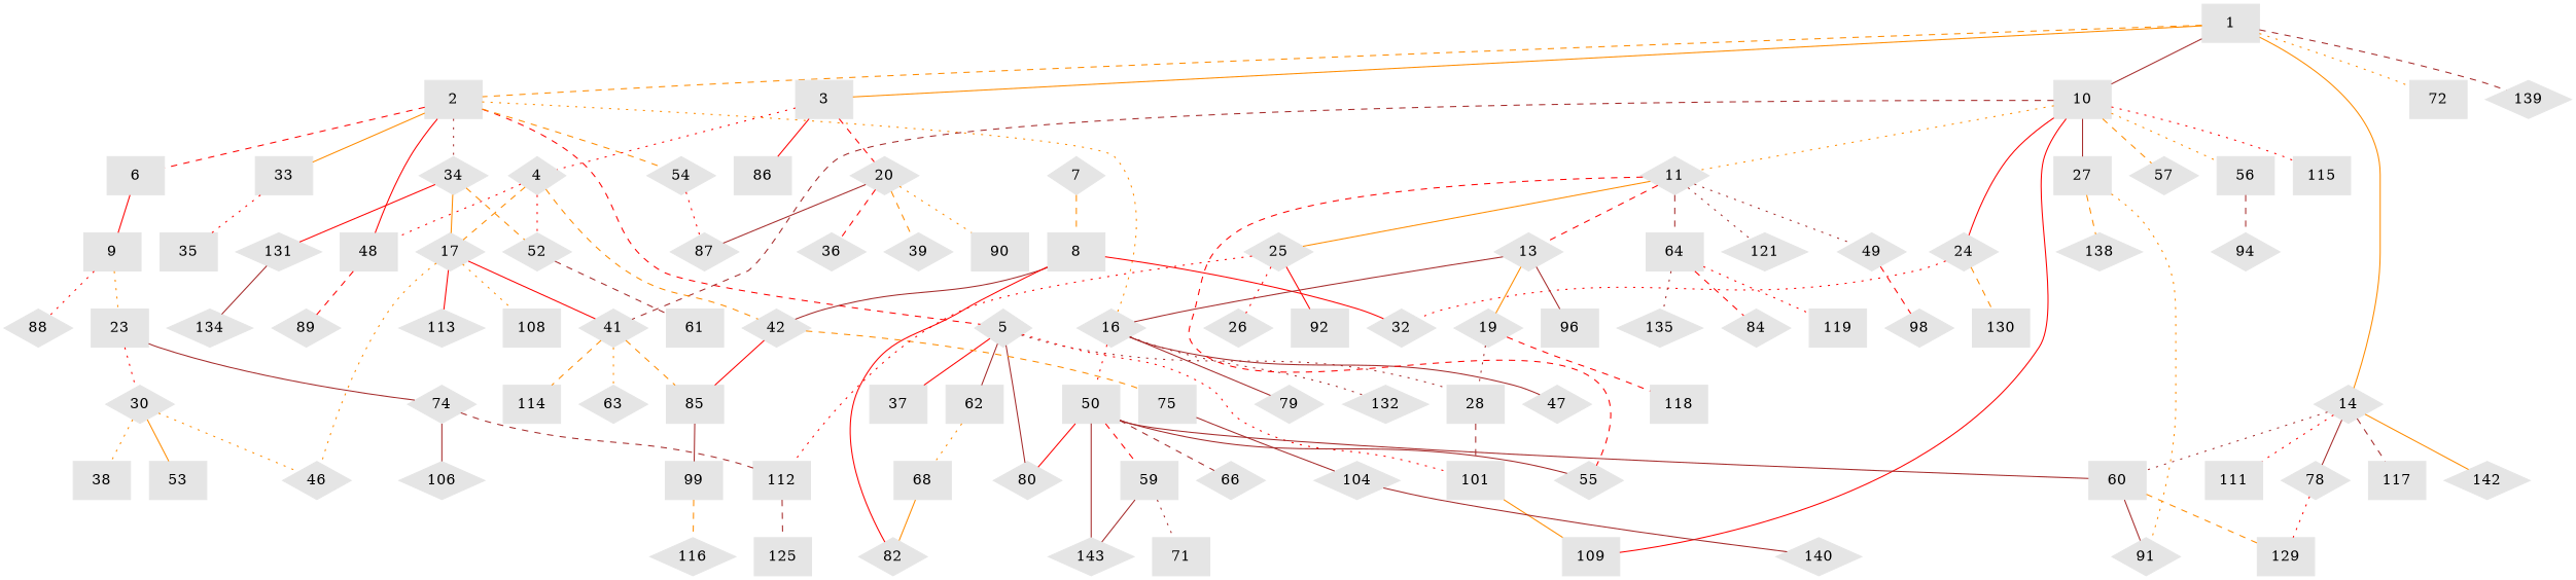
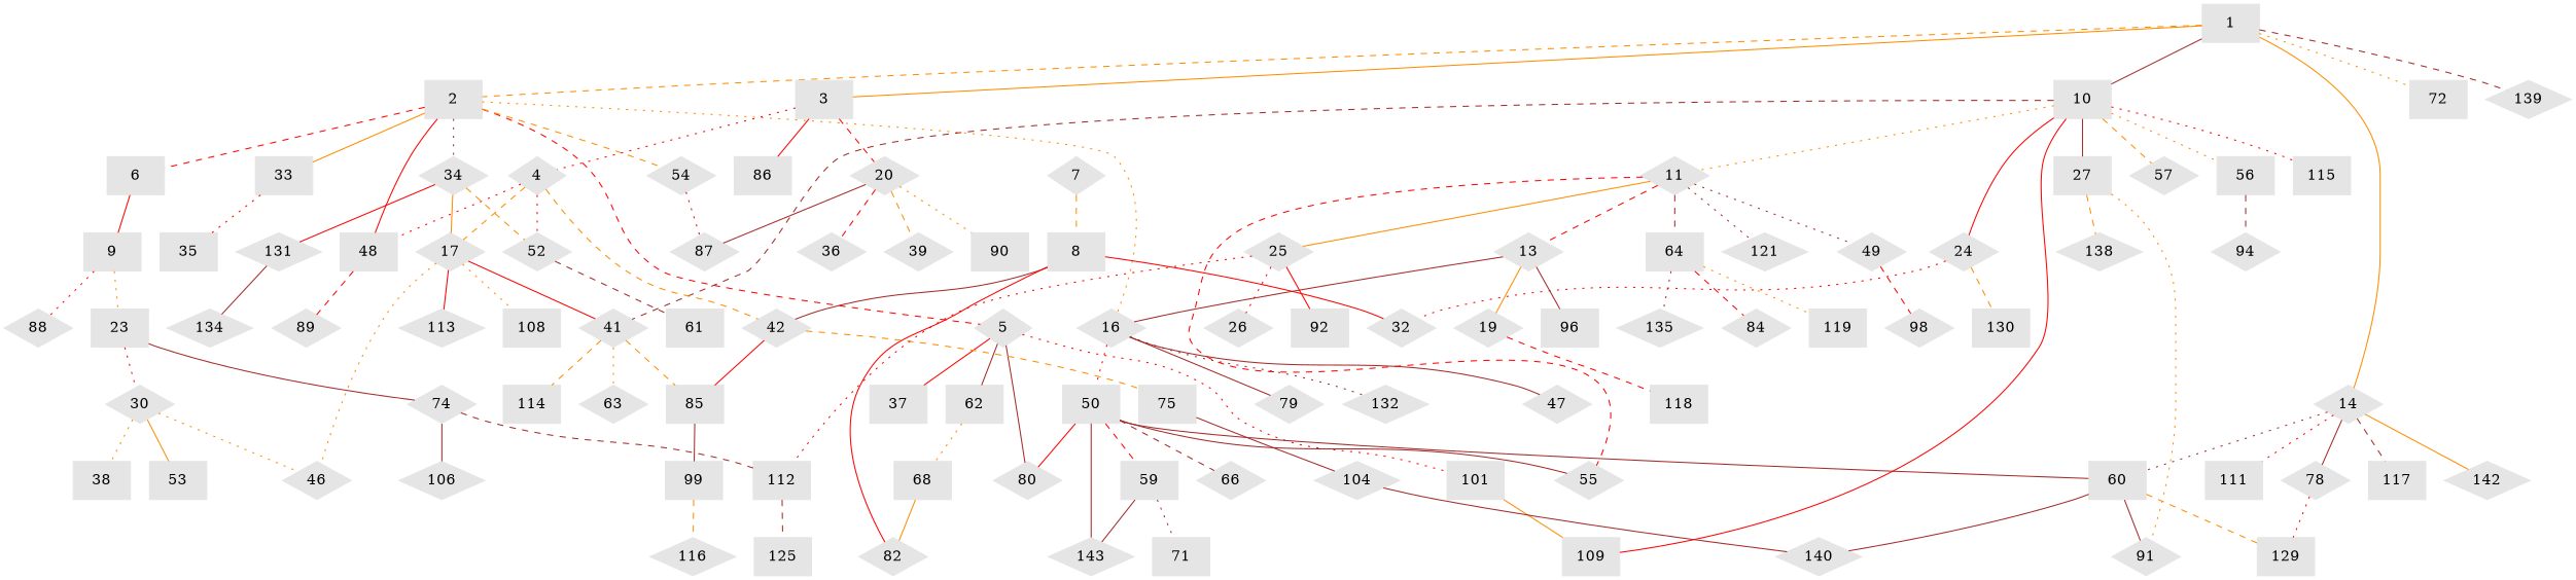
  graph {
    node [color=gray90 shape=diamond style=filled]
    edge [color=brown style=solid]
    1 [shape=box super="+120"]
    2 [shape=box]
    3 [shape=box super="+137"]
    10 [shape=box super="+103"]
    14 [super="+67"]
    72 [shape=box]
    139
    5 [super="+18"]
    6 [shape=box super="+97"]
    16 [super="+31"]
    33 [shape=box]
    34 [super="+40"]
    54
    48 [shape=box]
    4 [super="+43"]
    20 [super="+22"]
    86 [shape=box]
    11 [super="+15"]
    24
    27 [shape=box super="+44"]
    41 [super="+127"]
    56 [shape=box super="+90"]
    57
    109 [shape=box super="+128"]
    115 [shape=box]
    60 [shape=box super="+83"]
    78
    111 [shape=box]
    117 [shape=box]
    142
-   28 [shape=box]
    37 [shape=box super="+126"]
    62 [shape=box]
    80 [super="+124"]
    101 [shape=box super="+105"]
    9 [shape=box super="+21"]
    7 [super="+45"]
    8 [shape=box super="+12"]
    47
    50 [shape=box super="+58"]
    79
    132
    35 [shape=box]
    17 [super="+136"]
    52 [super="+100"]
    131
    87
    42 [super="+141"]
    36 [super="+70"]
    39
    n51 [label=90 shape=box]
    46 [super="+69"]
    108 [shape=box]
    113
    85 [shape=box super="+102"]
    75 [shape=box]
    89
    61 [shape=box]
    68 [shape=box super="+73"]
    23 [shape=box super="+133"]
    88
    32 [super="+81"]
    82
    30 [super="+51"]
    74
    13 [super="+29"]
    25 [super="+107"]
    49
    55 [super="+77"]
    64 [shape=box super="+65"]
    121
    130 [shape=box super="+144"]
    91
    138
    63
    114 [shape=box]
    94
    19 [super="+145"]
    96 [shape=box]
    26
    92 [shape=box]
    112 [shape=box super="+123"]
    98
    84
    119 [shape=box]
    135
    118 [shape=box]
    129 [shape=box]
    140
    59 [shape=box]
    66
    143
    38 [shape=box super="+76"]
    53 [shape=box super="+95"]
    106 [super="+122"]
    125 [shape=box]
    134
    99 [shape=box]
    104 [super="+110"]
    71 [shape=box]
    116
    1 -- 2 [color=darkorange style=dashed]
    1 -- 3 [color=darkorange]
    1 -- 10
    1 -- 14 [color=darkorange]
    1 -- 72 [color=darkorange style=dotted]
    1 -- 139 [style=dashed]
    2 -- 5 [color=red style=dashed]
    2 -- 6 [color=red style=dashed]
    2 -- 16 [color=darkorange style=dotted]
    2 -- 33 [color=darkorange]
    2 -- 34 [style=dotted weight=2]
    2 -- 54 [color=darkorange style=dashed]
    2 -- 48 [color=red]
    3 -- 4 [color=red style=dotted]
    3 -- 20 [color=red style=dashed]
    3 -- 86 [color=red]
    10 -- 11 [color=darkorange style=dotted]
    10 -- 24 [color=red]
    10 -- 27
    10 -- 41 [style=dashed]
    10 -- 56 [color=darkorange style=dotted]
    10 -- 57 [color=darkorange style=dashed]
    10 -- 109 [color=red]
    10 -- 115 [color=red style=dotted]
    14 -- 60 [style=dotted]
    14 -- 78
    14 -- 111 [color=red style=dotted]
    14 -- 117 [style=dashed]
    14 -- 142 [color=darkorange]
-   5 -- 28 [style=dotted]
    5 -- 37 [color=red]
    5 -- 62
    5 -- 80
    5 -- 101 [color=red style=dotted]
    6 -- 9 [color=red]
    16 -- 47
    16 -- 50 [color=red style=dotted]
    16 -- 79
    16 -- 132 [style=dotted]
    33 -- 35 [color=red style=dotted]
    34 -- 17 [color=darkorange]
    34 -- 52 [color=darkorange style=dashed]
    34 -- 131 [color=red]
    54 -- 87 [color=red style=dotted]
    48 -- 89 [color=red style=dashed]
    4 -- 48 [color=red style=dotted]
    4 -- 17 [color=darkorange style=dashed]
    4 -- 52 [color=red style=dotted]
    4 -- 42 [color=darkorange style=dashed]
    20 -- 87
    20 -- 36 [color=red style=dashed]
    20 -- 39 [color=darkorange style=dashed]
    20 -- n51 [color=darkorange style=dotted]
    11 -- 13 [color=red style=dashed]
    11 -- 25 [color=darkorange]
    11 -- 49 [style=dotted]
    11 -- 55 [color=red style=dashed]
    11 -- 64 [style=dashed]
    11 -- 121 [style=dotted]
    24 -- 32 [color=red style=dotted]
    24 -- 130 [color=darkorange style=dashed]
    27 -- 91 [color=darkorange style=dotted]
    27 -- 138 [color=darkorange style=dashed]
    41 -- 85 [color=darkorange style=dashed]
    41 -- 63 [color=darkorange style=dotted]
    41 -- 114 [color=darkorange style=dashed]
    56 -- 94 [style=dashed]
    60 -- 91
    60 -- 129 [color=darkorange style=dashed]
+   60 -- 140
    78 -- 129 [color=red style=dotted]
-   28 -- 101 [style=dashed]
    62 -- 68 [color=darkorange style=dotted]
    101 -- 109 [color=darkorange]
    9 -- 23 [color=darkorange style=dotted]
    9 -- 88 [color=red style=dotted]
    7 -- 8 [color=darkorange style=dashed]
    8 -- 42
    8 -- 32 [color=red]
    8 -- 82 [color=red]
    50 -- 60
    50 -- 80 [color=red]
    50 -- 55
    50 -- 59 [color=red style=dashed]
    50 -- 66 [style=dashed]
    50 -- 143
    17 -- 41 [color=red]
    17 -- 46 [color=darkorange style=dotted]
    17 -- 108 [color=darkorange style=dotted]
    17 -- 113 [color=red]
    52 -- 61 [style=dashed]
    131 -- 134
    42 -- 85 [color=red]
    42 -- 75 [color=darkorange style=dashed]
    85 -- 99
    75 -- 104
    68 -- 82 [color=darkorange]
    23 -- 30 [color=red style=dotted]
    23 -- 74
    30 -- 46 [color=darkorange style=dotted]
    30 -- 38 [color=darkorange style=dotted]
    30 -- 53 [color=darkorange]
    74 -- 112 [style=dashed]
    74 -- 106
    13 -- 16
    13 -- 19 [color=darkorange]
    13 -- 96
    25 -- 26 [color=red style=dotted]
    25 -- 92 [color=red]
    25 -- 112 [color=red style=dotted]
    49 -- 98 [color=red style=dashed]
    64 -- 84 [color=red style=dashed]
-   64 -- 119 [color=red style=dotted]
+   64 -- 119 [color=darkorange style=dotted]
    64 -- 135 [style=dotted]
-   19 -- 28 [style=dotted]
    19 -- 118 [color=red style=dashed]
    112 -- 125 [style=dashed]
    59 -- 143
    59 -- 71 [style=dotted]
    99 -- 116 [color=darkorange style=dashed]
    104 -- 140
  }
